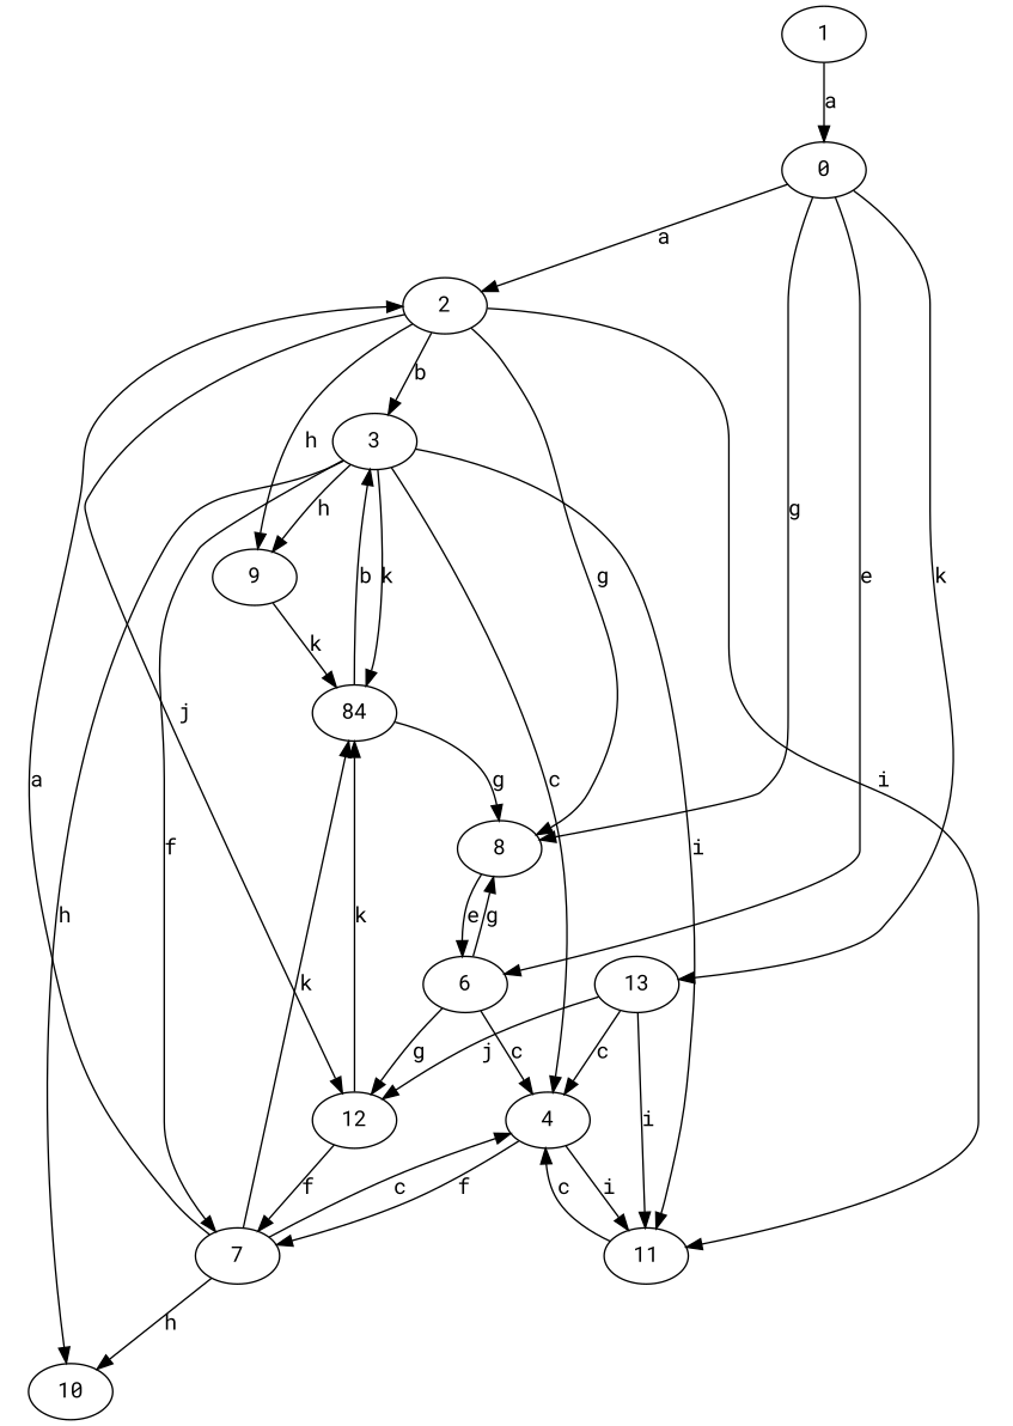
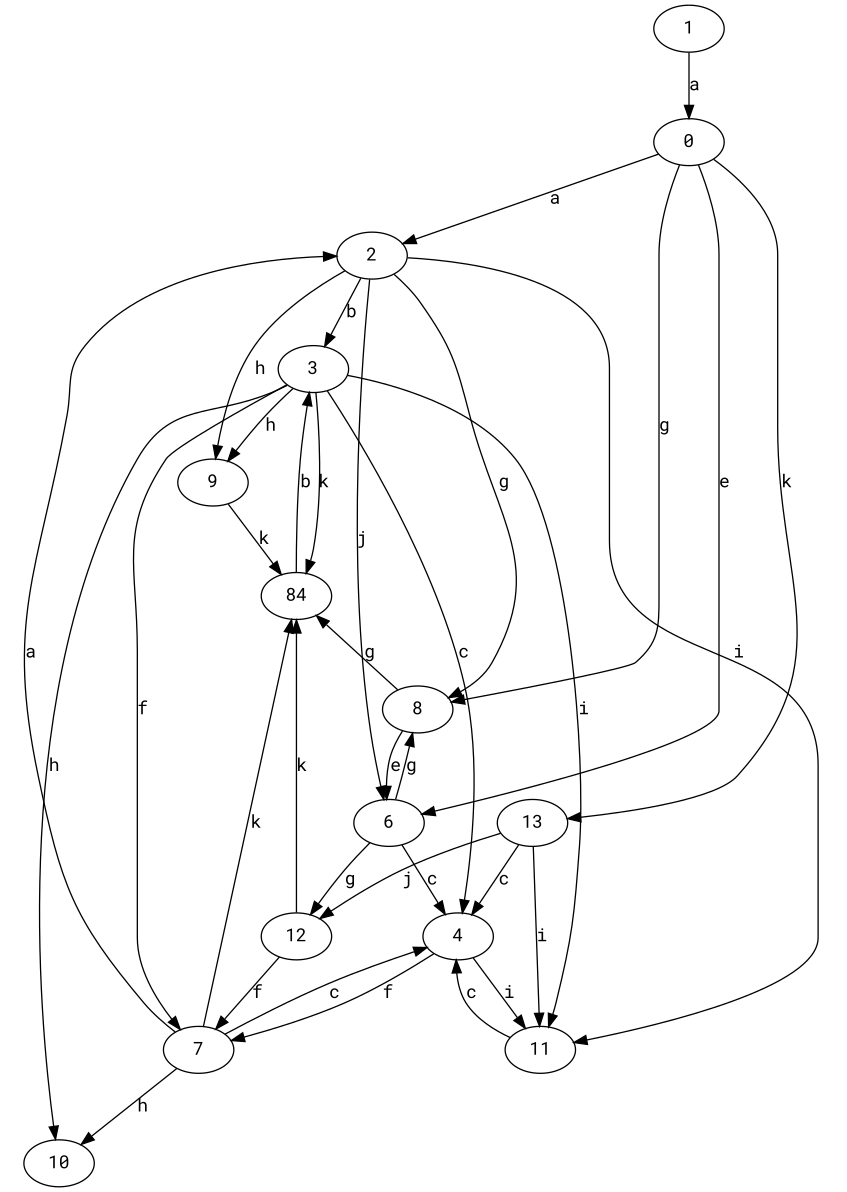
  strict digraph {
    fontname="Roboto Mono"
    node [fontname="Roboto Mono"]
    edge [fontname="Roboto Mono"]
    1
    0
    2
    3
    8
    9
    11
    12
    4
    7
    10
    n12 [label=84]
    6
    13
    1 -> 0 [label=a]
    0 -> 2 [label=a]
    0 -> 8 [label=g]
    0 -> 6 [label=e]
    0 -> 13 [label=k]
    2 -> 3 [label=b]
    2 -> 8 [label=g]
    2 -> 9 [label=h]
    2 -> 11 [label=i]
-   2 -> 12 [label=j]
+   2 -> 6 [label=j]
    3 -> 9 [label=h]
    3 -> 11 [label=i]
    3 -> 4 [label=c]
    3 -> 7 [label=f]
    3 -> 10 [label=h]
    3 -> n12 [label=k]
    8 -> 6 [label=e]
    9 -> n12 [label=k]
    11 -> 4 [label=c]
    12 -> 7 [label=f]
    12 -> n12 [label=k]
    4 -> 11 [label=i]
    4 -> 7 [label=f]
    7 -> 2 [label=a]
    7 -> 4 [label=c]
    7 -> 10 [label=h]
    7 -> n12 [label=k]
    n12 -> 3 [label=b]
-   n12 -> 8 [label=g]
+   8 -> n12 [label=g]
    6 -> 8 [label=g]
    6 -> 12 [label=g]
    6 -> 4 [label=c]
    13 -> 11 [label=i]
    13 -> 12 [label=j]
    13 -> 4 [label=c]
  }
